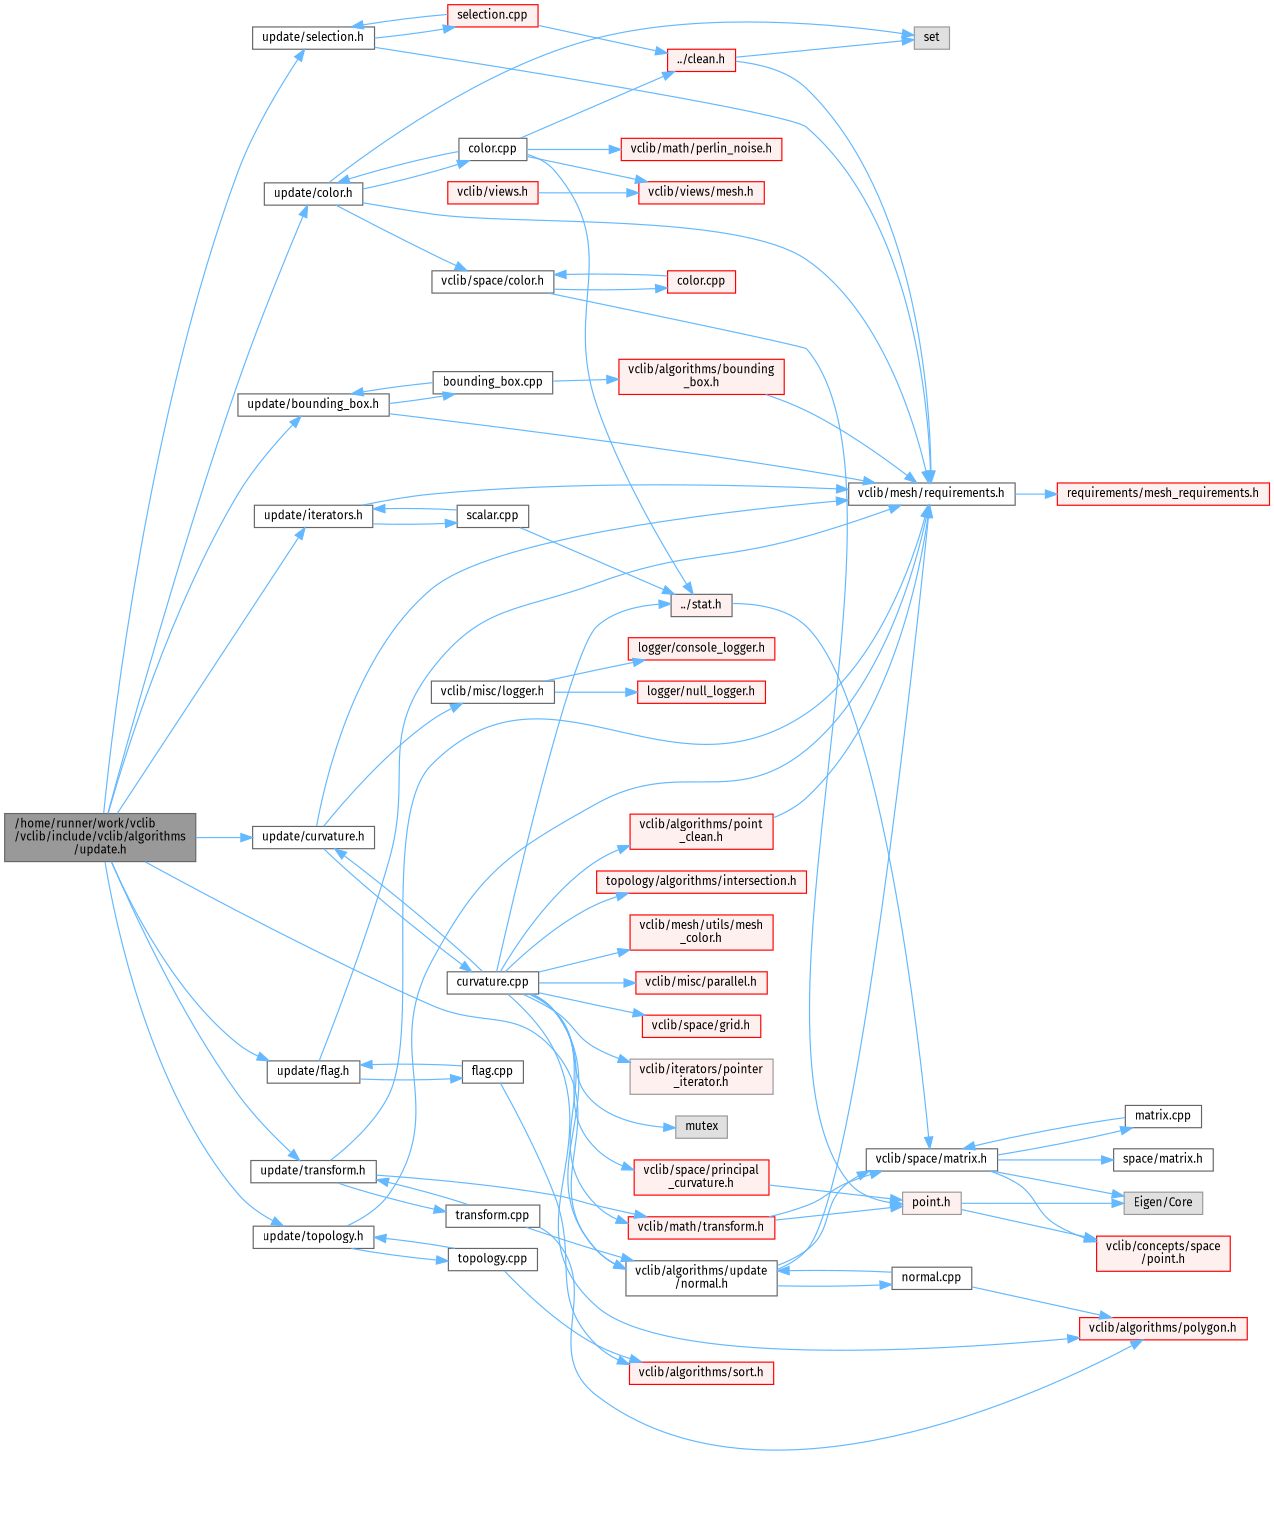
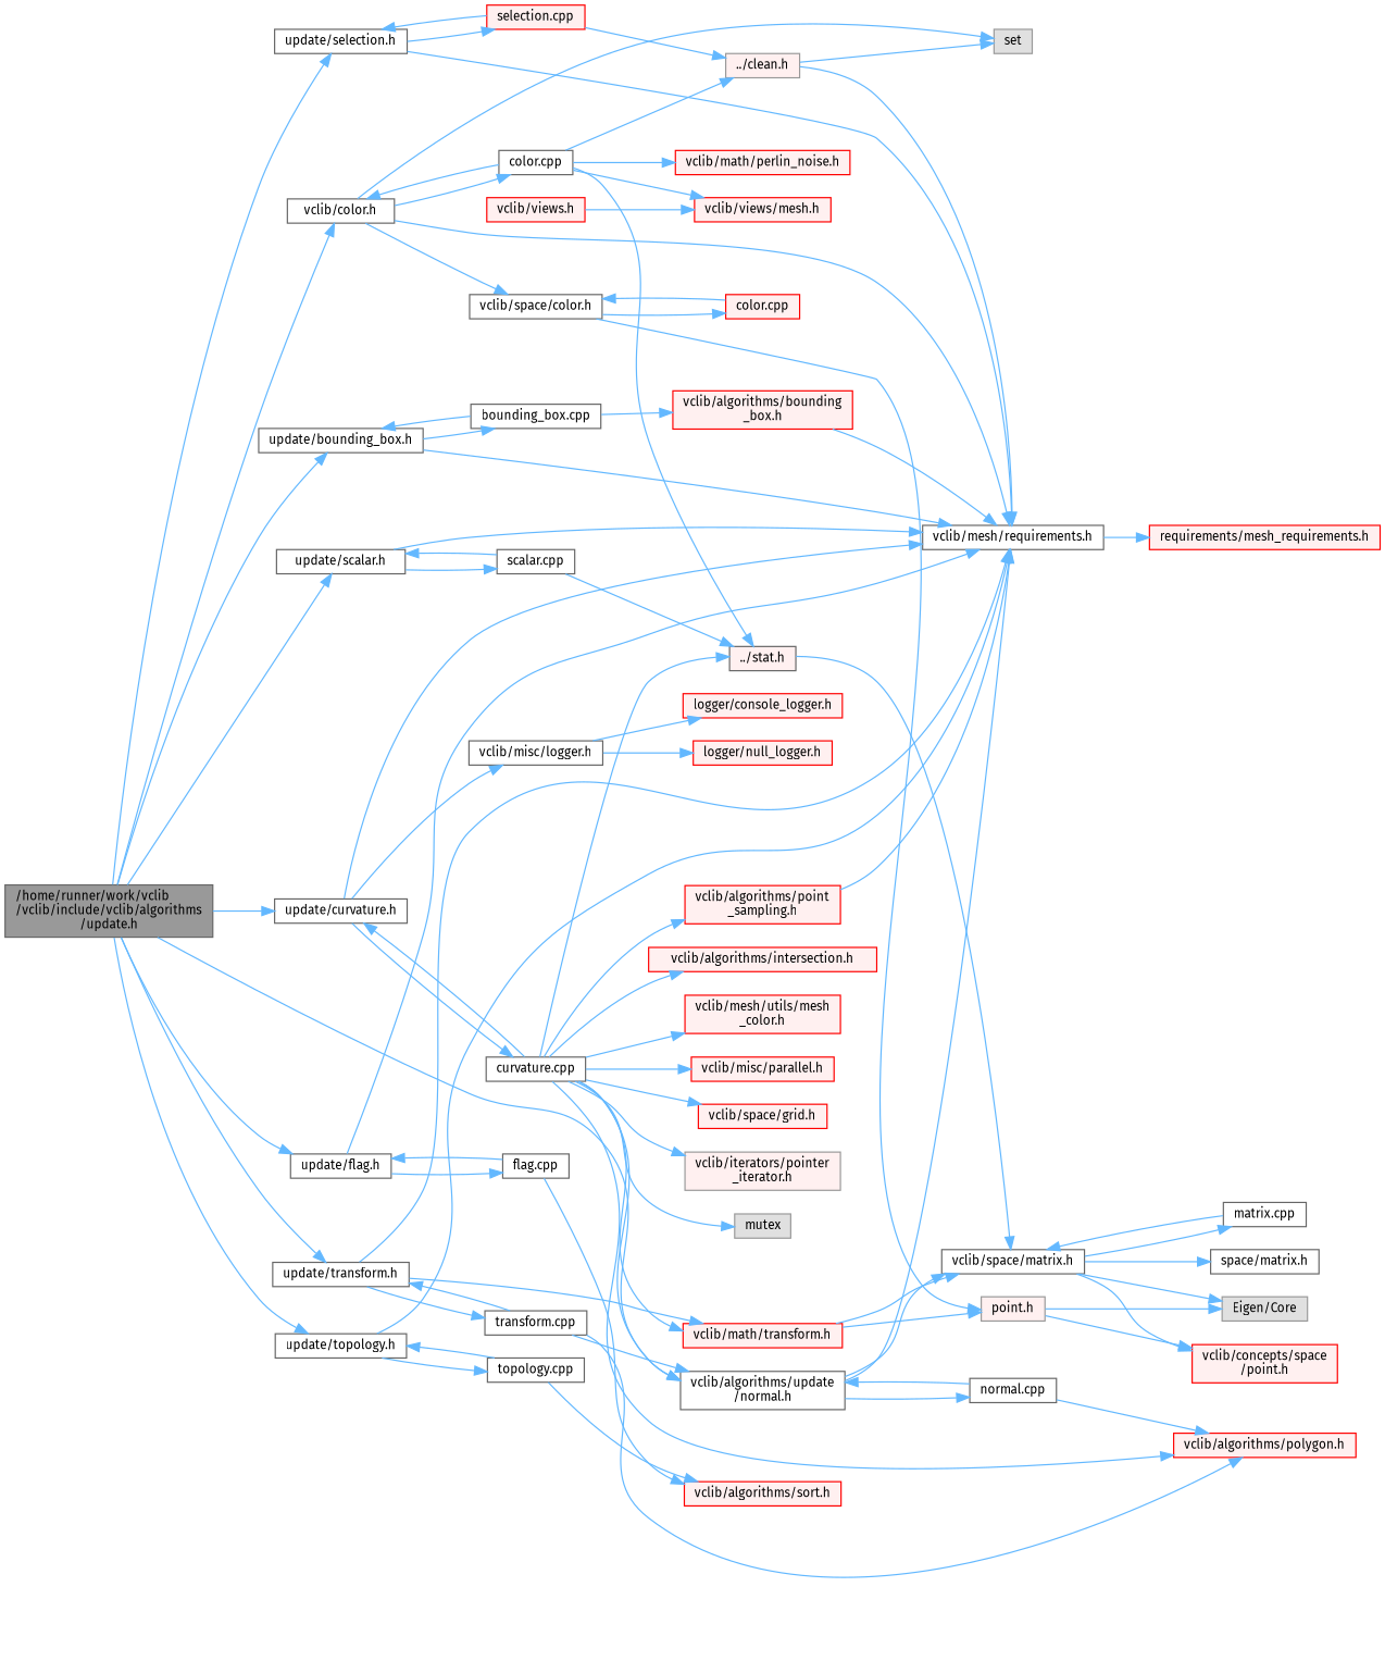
  digraph {
    fontname="Fira Sans"
    rankdir=LR
    node [color=grey40 fillcolor=white fontname="Fira Sans" fontsize=10 shape=box style=filled]
    edge [color=steelblue1 fontname="Fira Sans" fontsize=10 labelfontname=Helvetica labelfontsize=10 style=solid]
    n1 [color=gray40 fillcolor=grey60 fontcolor=black height=0.2 label="/home/runner/work/vclib\l/vclib/include/vclib/algorithms\l/update.h" width=0.4]
    n2 [height=0.2 label="update/bounding_box.h" width=0.4]
-   n3 [height=0.2 label="update/color.h" width=0.4]
+   n3 [height=0.2 label="vclib/color.h" width=0.4]
    n4 [height=0.2 label="update/curvature.h" width=0.4]
    n5 [height=0.2 label="vclib/algorithms/update\l/normal.h" width=0.4]
    n6 [height=0.2 label="update/flag.h" width=0.4]
-   n7 [height=0.2 label="update/iterators.h" width=0.4]
+   n7 [height=0.2 label="update/scalar.h" width=0.4]
    n8 [height=0.2 label="update/selection.h" width=0.4]
    n9 [height=0.2 label="update/topology.h" width=0.4]
    n10 [height=0.2 label="update/transform.h" width=0.4]
    n11 [height=0.2 label="vclib/mesh/requirements.h" width=0.4]
    n12 [height=0.2 label="bounding_box.cpp" width=0.4]
    n13 [color=grey60 fillcolor="#E0E0E0" height=0.2 label=set width=0.4]
    n14 [height=0.2 label="vclib/space/color.h" width=0.4]
    n15 [height=0.2 label="color.cpp" width=0.4]
    n16 [height=0.2 label="vclib/misc/logger.h" width=0.4]
    n17 [height=0.2 label="curvature.cpp" width=0.4]
    n18 [height=0.2 label="vclib/space/matrix.h" width=0.4]
    n19 [height=0.2 label="normal.cpp" width=0.4]
    n20 [height=0.2 label="flag.cpp" width=0.4]
    n21 [height=0.2 label="scalar.cpp" width=0.4]
    n22 [color=red fillcolor="#FFF0F0" height=0.2 label="selection.cpp" width=0.4]
    n23 [height=0.2 label="topology.cpp" width=0.4]
    n24 [color=red fillcolor="#FFF0F0" height=0.2 label="vclib/math/transform.h" width=0.4]
    n25 [height=0.2 label="transform.cpp" width=0.4]
    n26 [color=red fillcolor="#FFF0F0" height=0.2 label="requirements/mesh_requirements.h" width=0.4]
    n27 [color=red fillcolor="#FFF0F0" height=0.2 label="vclib/algorithms/bounding\l_box.h" width=0.4]
    n28 [color=grey60 fillcolor="#FFF0F0" height=0.2 label="point.h" width=0.4]
    n29 [color=red fillcolor="#FFF0F0" height=0.2 label="color.cpp" width=0.4]
    n30 [color=red fillcolor="#FFF0F0" height=0.2 label="vclib/math/perlin_noise.h" width=0.4]
    n31 [color=red fillcolor="#FFF0F0" height=0.2 label="vclib/views/mesh.h" width=0.4]
-   n32 [color=red fillcolor="#FFF0F0" height=0.2 label="../clean.h" width=0.4]
+   n32 [color=grey60 fillcolor="#FFF0F0" height=0.2 label="../clean.h" width=0.4]
    n33 [fillcolor="#FFF0F0" height=0.2 label="../stat.h" width=0.4]
    n34 [color=grey60 fillcolor="#E0E0E0" height=0.2 label="Eigen/Core" width=0.4]
    n35 [color=red fillcolor="#FFF0F0" height=0.2 label="vclib/concepts/space\l/point.h" width=0.4]
    n36 [height=0.2 label="space/matrix.h" width=0.4]
    n37 [height=0.2 label="matrix.cpp" width=0.4]
    n38 [color=red fillcolor="#FFF0F0" height=0.2 label="logger/console_logger.h" width=0.4]
    n39 [color=red fillcolor="#FFF0F0" height=0.2 label="logger/null_logger.h" width=0.4]
    n40 [color=grey60 fillcolor="#E0E0E0" height=0.2 label=mutex width=0.4]
-   n41 [color=red fillcolor="#FFF0F0" height=0.2 label="topology/algorithms/intersection.h" width=0.4]
-   n42 [color=red fillcolor="#FFF0F0" height=0.2 label="vclib/algorithms/point\l_clean.h" width=0.4]
+   n41 [color=red fillcolor="#FFF0F0" height=0.2 label="vclib/algorithms/intersection.h" width=0.4]
+   n42 [color=red fillcolor="#FFF0F0" height=0.2 label="vclib/algorithms/point\l_sampling.h" width=0.4]
    n43 [color=red fillcolor="#FFF0F0" height=0.2 label="vclib/algorithms/polygon.h" width=0.4]
    n44 [color=red fillcolor="#FFF0F0" height=0.2 label="vclib/mesh/utils/mesh\l_color.h" width=0.4]
    n45 [color=red fillcolor="#FFF0F0" height=0.2 label="vclib/misc/parallel.h" width=0.4]
    n46 [color=red fillcolor="#FFF0F0" height=0.2 label="vclib/space/grid.h" width=0.4]
-   n47 [color=red fillcolor="#FFF0F0" height=0.2 label="vclib/space/principal\l_curvature.h" width=0.4]
    n48 [color=grey60 fillcolor="#FFF0F0" height=0.2 label="vclib/iterators/pointer\l_iterator.h" width=0.4]
    n49 [color=red fillcolor="#FFF0F0" height=0.2 label="vclib/views.h" width=0.4]
    n50 [color=red fillcolor="#FFF0F0" height=0.2 label="vclib/algorithms/sort.h" width=0.4]
    n1 -> n2
    n1 -> n3
    n1 -> n4
    n1 -> n5
    n1 -> n6
    n1 -> n7
    n1 -> n8
    n1 -> n9
    n1 -> n10
    n2 -> n11
    n2 -> n12
    n3 -> n11
    n3 -> n13
    n3 -> n14
    n3 -> n15
    n4 -> n11
    n4 -> n16
    n4 -> n17
    n5 -> n11
    n5 -> n18
    n5 -> n19
    n6 -> n11
    n6 -> n20
    n7 -> n11
    n7 -> n21
    n8 -> n11
    n8 -> n22
    n9 -> n11
    n9 -> n23
    n10 -> n11
    n10 -> n24
    n10 -> n25
    n11 -> n26
    n12 -> n2
    n12 -> n27
    n14 -> n28
    n14 -> n29
    n15 -> n3
    n15 -> n30
    n15 -> n31
    n15 -> n32
    n15 -> n33
    n16 -> n38
    n16 -> n39
    n17 -> n4
    n17 -> n5
    n17 -> n24
    n17 -> n33
    n17 -> n40
    n17 -> n41
    n17 -> n42
    n17 -> n43
    n17 -> n44
    n17 -> n45
    n17 -> n46
-   n17 -> n47
    n17 -> n48
    n18 -> n34
    n18 -> n35
    n18 -> n36
    n18 -> n37
    n19 -> n5
    n19 -> n43
    n20 -> n6
    n20 -> n50
    n21 -> n7
    n21 -> n33
    n22 -> n8
    n22 -> n32
    n23 -> n9
    n23 -> n50
    n24 -> n18
    n24 -> n28
    n25 -> n5
    n25 -> n10
    n25 -> n43
    n27 -> n11
    n28 -> n34
    n28 -> n35
    n29 -> n14
    n32 -> n11
    n32 -> n13
    n33 -> n18
    n37 -> n18
    n42 -> n11
-   n47 -> n28
    n49 -> n31
  }
